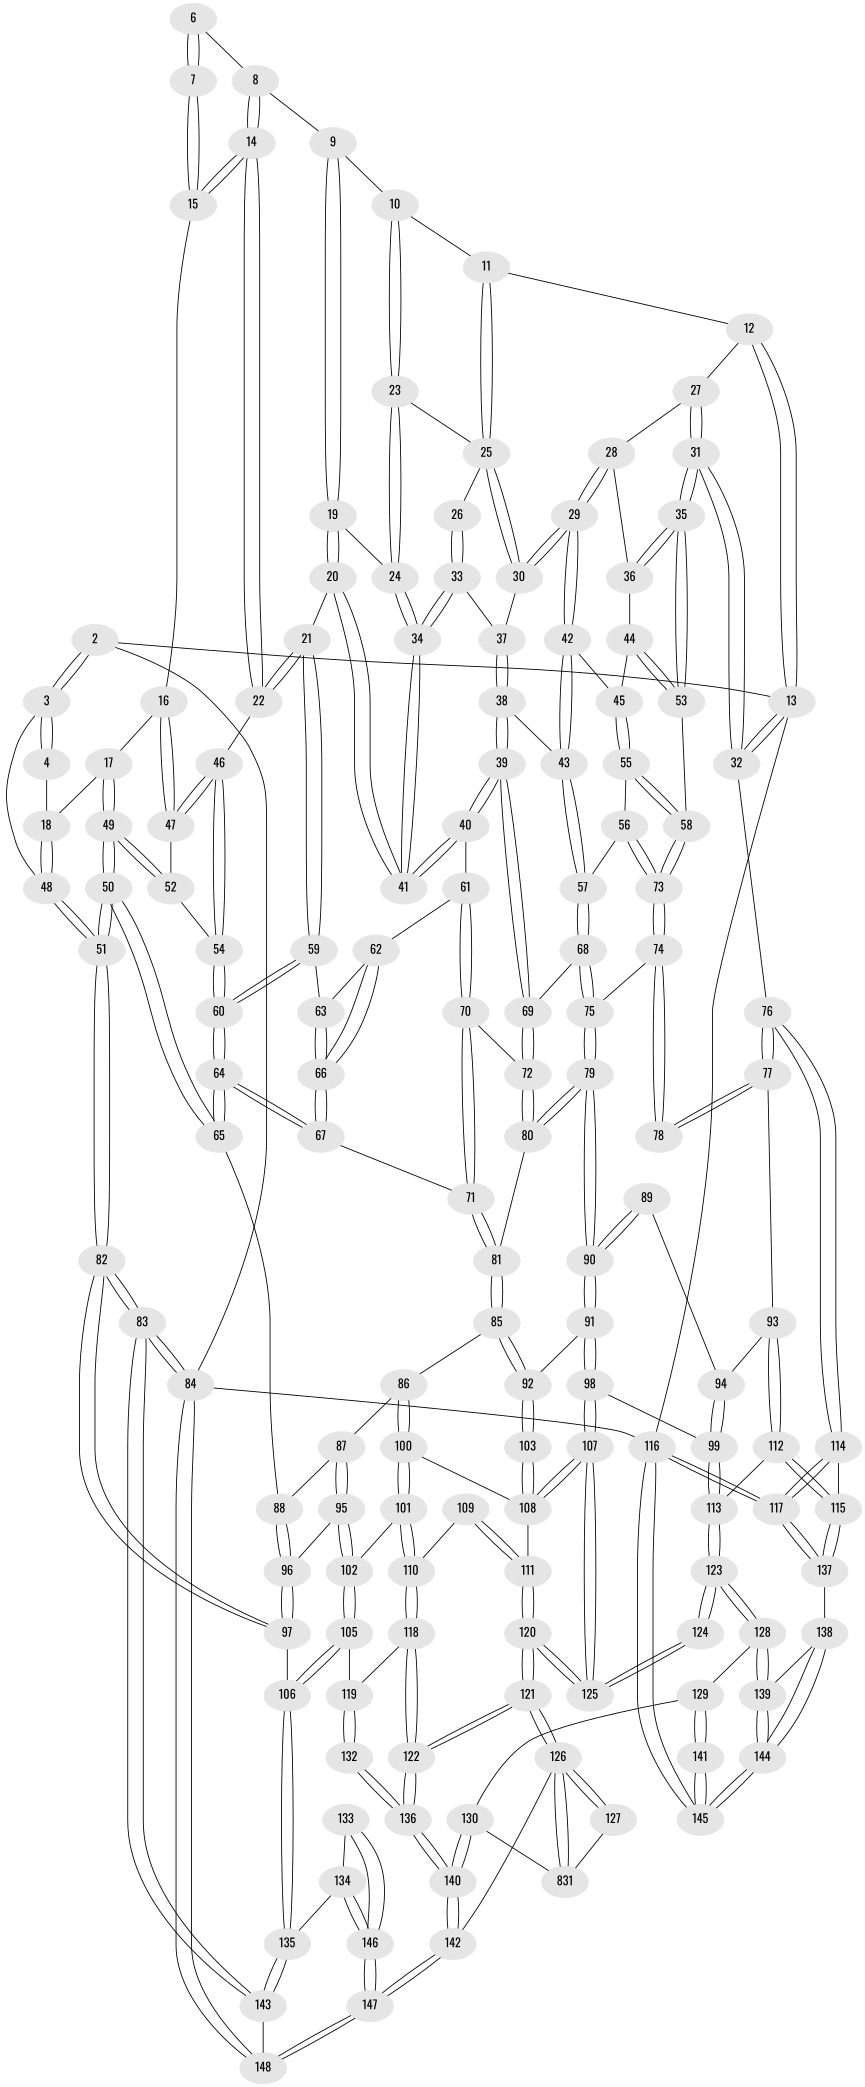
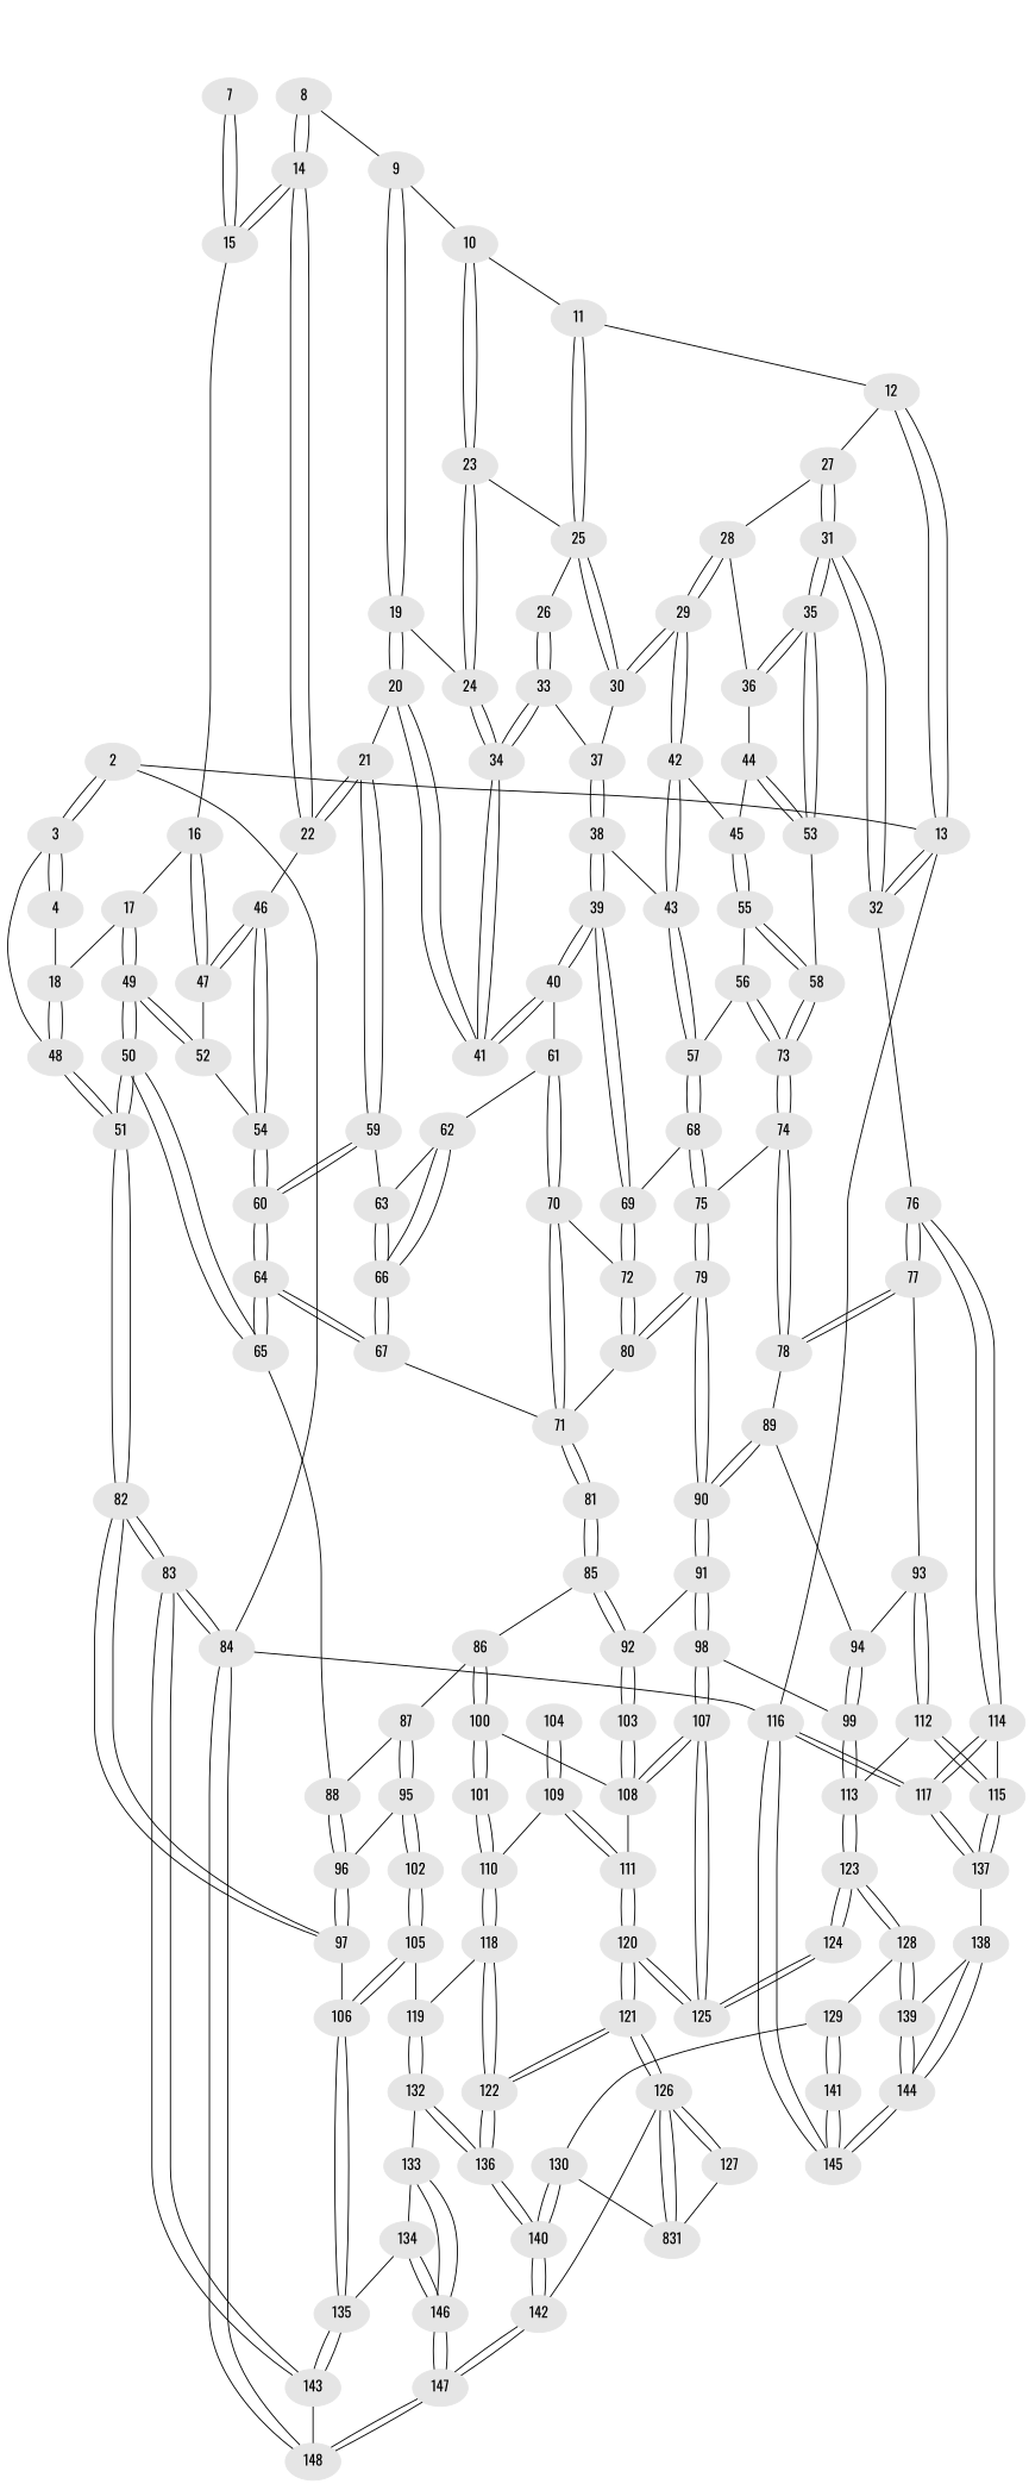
  graph {
    fontname=Oswald
    node [color=gray90 fontname=Oswald style=filled]
    edge [fontname=Oswald]
    2
    3
    13
    84
-   6
    7
    8
    4
    48
    32
    116
    148
    18
    51
    15
    9
    14
    16
    10
    19
    22
    11
    23
    20
    24
    12
    25
    27
    26
    30
    28
    31
    76
    117
    145
    46
    17
    47
    49
    52
    50
    21
    41
    34
    59
    60
    63
    54
    33
    37
    29
    36
    35
    42
    44
    43
    45
    38
    53
    77
    114
    58
    39
    40
    69
    57
    61
    72
    62
    70
    55
    68
    56
    82
    65
    88
    83
    97
    73
    64
    74
    75
    66
    67
    71
    96
    81
    79
    80
    85
    78
    89
    90
    93
    115
    94
    112
    91
    86
    92
    143
    106
    87
    100
    103
    95
    101
    108
    102
    99
    98
    107
    113
    105
    135
    125
    123
    110
+   104
    109
    118
    119
    111
    132
    120
    122
    121
    137
    124
    128
    138
    136
    133
    126
    127
    n136 [label=831]
    142
    140
    129
    139
    130
    141
    144
    134
    146
    147
    2 -- 3
    2 -- 3
    2 -- 13
    2 -- 84
    3 -- 4
    3 -- 4
    3 -- 48
    13 -- 32
    13 -- 32
    13 -- 116
    84 -- 116
    84 -- 148
    84 -- 148
-   6 -- 7
-   6 -- 7
-   6 -- 8
    7 -- 15
    7 -- 15
    8 -- 9
    8 -- 14
    8 -- 14
    4 -- 18
    48 -- 51
    48 -- 51
    32 -- 76
    116 -- 117
    116 -- 117
    116 -- 145
    116 -- 145
    18 -- 48
    18 -- 48
    51 -- 82
    51 -- 82
    15 -- 16
    9 -- 10
    9 -- 19
    9 -- 19
    14 -- 15
    14 -- 15
    14 -- 22
    14 -- 22
    16 -- 17
    16 -- 47
    16 -- 47
    10 -- 11
    10 -- 23
    10 -- 23
    19 -- 20
    19 -- 20
    19 -- 24
    22 -- 46
    11 -- 12
    11 -- 25
    11 -- 25
    23 -- 24
    23 -- 24
    23 -- 25
    20 -- 21
    20 -- 41
    20 -- 41
    24 -- 34
    24 -- 34
    12 -- 13
    12 -- 13
    12 -- 27
    25 -- 26
    25 -- 30
    25 -- 30
    27 -- 28
    27 -- 31
    27 -- 31
    26 -- 33
    26 -- 33
    30 -- 37
    28 -- 29
    28 -- 29
    28 -- 36
    31 -- 32
    31 -- 32
    31 -- 35
    31 -- 35
    76 -- 77
    76 -- 77
    76 -- 114
    76 -- 114
    117 -- 137
    117 -- 137
    46 -- 47
    46 -- 47
    46 -- 54
    46 -- 54
    17 -- 18
    17 -- 49
    17 -- 49
    47 -- 52
    49 -- 52
    49 -- 52
    49 -- 50
    49 -- 50
    52 -- 54
    50 -- 51
    50 -- 51
    50 -- 65
    50 -- 65
    21 -- 22
    21 -- 22
    21 -- 59
    21 -- 59
    34 -- 41
    34 -- 41
    59 -- 60
    59 -- 60
    59 -- 63
    60 -- 64
    60 -- 64
    63 -- 66
    63 -- 66
    54 -- 60
    54 -- 60
    33 -- 34
    33 -- 34
    33 -- 37
    37 -- 38
    37 -- 38
    29 -- 30
    29 -- 30
    29 -- 42
    29 -- 42
    36 -- 44
    35 -- 36
    35 -- 36
    35 -- 53
    35 -- 53
    42 -- 43
    42 -- 43
    42 -- 45
    44 -- 45
    44 -- 53
    44 -- 53
    43 -- 57
    43 -- 57
    45 -- 55
    45 -- 55
    38 -- 43
    38 -- 39
    38 -- 39
    53 -- 58
    77 -- 78
    77 -- 78
    77 -- 93
    114 -- 117
    114 -- 117
    114 -- 115
    58 -- 73
    58 -- 73
    39 -- 40
    39 -- 40
    39 -- 69
    39 -- 69
    40 -- 41
    40 -- 41
    40 -- 61
    69 -- 72
    69 -- 72
    57 -- 68
    57 -- 68
    61 -- 62
    61 -- 70
    61 -- 70
    72 -- 80
    72 -- 80
    62 -- 63
    62 -- 66
    62 -- 66
    70 -- 72
    70 -- 71
    70 -- 71
    55 -- 58
    55 -- 58
    55 -- 56
    68 -- 69
    68 -- 75
    68 -- 75
    56 -- 57
    56 -- 73
    56 -- 73
    82 -- 83
    82 -- 83
    82 -- 97
    82 -- 97
    65 -- 88
    88 -- 96
    88 -- 96
    83 -- 84
    83 -- 84
    83 -- 143
    83 -- 143
    97 -- 106
    73 -- 74
    73 -- 74
    64 -- 65
    64 -- 65
    64 -- 67
    64 -- 67
    74 -- 75
    74 -- 78
    74 -- 78
    75 -- 79
    75 -- 79
    66 -- 67
    66 -- 67
    67 -- 71
    71 -- 81
    71 -- 81
    96 -- 97
    96 -- 97
    81 -- 85
    81 -- 85
    79 -- 80
    79 -- 80
    79 -- 90
    79 -- 90
-   80 -- 81
+   80 -- 71
    85 -- 86
    85 -- 92
    85 -- 92
+   78 -- 89
    89 -- 90
    89 -- 90
    89 -- 94
    90 -- 91
    90 -- 91
    93 -- 94
    93 -- 112
    93 -- 112
    115 -- 137
    115 -- 137
    94 -- 99
    94 -- 99
    112 -- 115
    112 -- 115
    112 -- 113
    91 -- 92
    91 -- 98
    91 -- 98
    86 -- 87
    86 -- 100
    86 -- 100
    92 -- 103
    92 -- 103
    143 -- 148
    106 -- 135
    106 -- 135
    87 -- 88
    87 -- 95
    87 -- 95
    100 -- 101
    100 -- 101
    100 -- 108
    103 -- 108
    103 -- 108
    95 -- 96
    95 -- 102
    95 -- 102
-   101 -- 102
    101 -- 110
    101 -- 110
    108 -- 111
    102 -- 105
    102 -- 105
    99 -- 113
    99 -- 113
    98 -- 99
    98 -- 107
    98 -- 107
    107 -- 108
    107 -- 108
    107 -- 125
    107 -- 125
    113 -- 123
    113 -- 123
    105 -- 106
    105 -- 106
    105 -- 119
    135 -- 143
    135 -- 143
    123 -- 124
    123 -- 124
    123 -- 128
    123 -- 128
    110 -- 118
    110 -- 118
+   104 -- 109
+   104 -- 109
    109 -- 110
    109 -- 111
    109 -- 111
    118 -- 119
    118 -- 122
    118 -- 122
    119 -- 132
    119 -- 132
    111 -- 120
    111 -- 120
    132 -- 136
    132 -- 136
+   132 -- 133
    120 -- 125
    120 -- 125
    120 -- 121
    120 -- 121
    122 -- 136
    122 -- 136
    121 -- 122
    121 -- 122
    121 -- 126
    121 -- 126
    137 -- 138
    124 -- 125
    124 -- 125
    128 -- 129
    128 -- 139
    128 -- 139
    138 -- 139
    138 -- 144
    138 -- 144
    136 -- 140
    136 -- 140
    133 -- 134
    133 -- 146
    133 -- 146
    126 -- 127
    126 -- 127
    126 -- n136
    126 -- n136
    126 -- 142
    127 -- n136
    142 -- 147
    142 -- 147
    140 -- 142
    140 -- 142
    129 -- 130
    129 -- 141
    129 -- 141
    139 -- 144
    139 -- 144
    130 -- n136
    130 -- 140
    130 -- 140
    141 -- 145
    141 -- 145
    144 -- 145
    144 -- 145
    134 -- 135
    134 -- 146
    134 -- 146
    146 -- 147
    146 -- 147
    147 -- 148
    147 -- 148
  }
